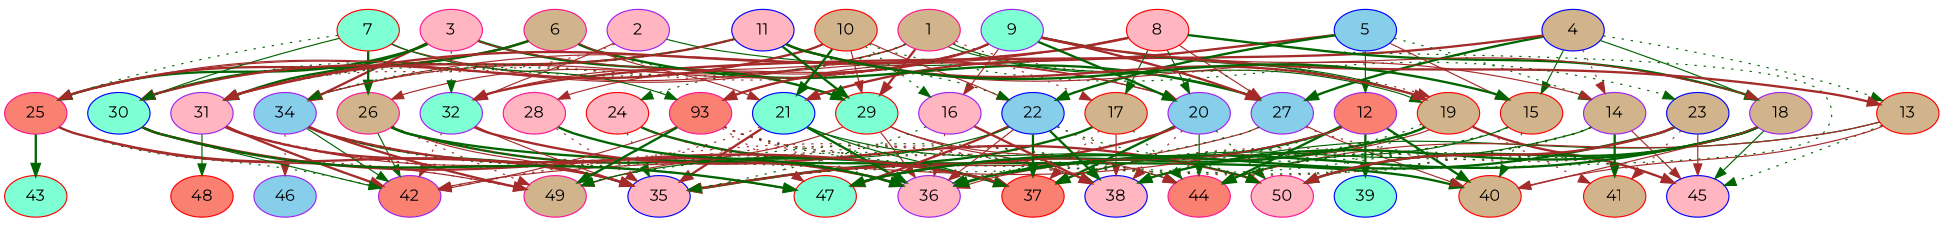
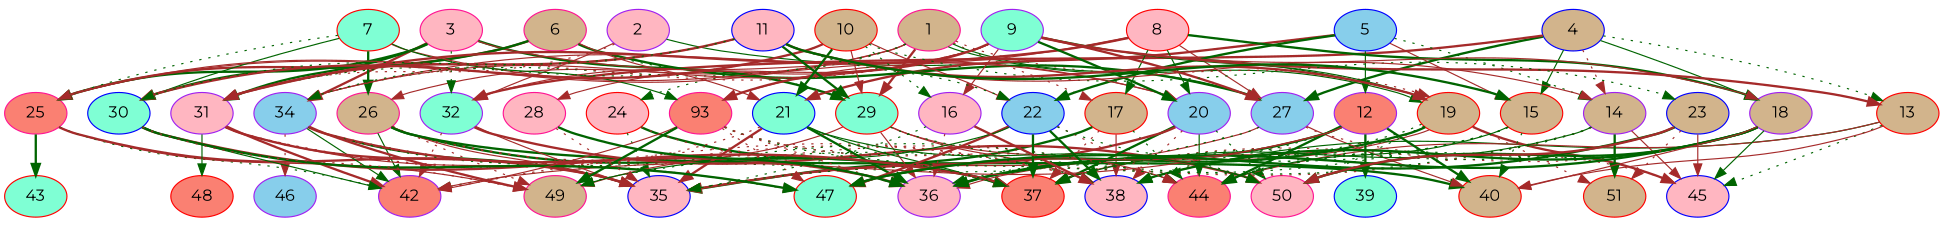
  digraph {
    fontname=Montserrat
    node [alpha=0.08 color=red fillcolor=tan fontname=Montserrat style=filled]
    edge [color=darkgreen fontname=Montserrat style=dotted]
    1 [alpha=0.07 color=deeppink expect_size=796857296280861824]
    17 [alpha=0.02 expect_size=7814469319310579]
    19 [alpha=0.05 expect_size=233598776137682080]
    24 [alpha=0.04 expect_size=1799285324694683648000 fillcolor=lightpink]
    25 [alpha=0.05 color=deeppink expect_size=41944809996288000000 fillcolor=salmon]
    26 [alpha=0.06 color=deeppink expect_size=19836764789993412]
    27 [color=purple expect_size=179707351798746144 fillcolor=skyblue]
    29 [alpha=0.03 expect_size=1560717806528129662976 fillcolor=aquamarine]
    34 [alpha=0.13 color=purple expect_size=209969683951060516864 fillcolor=skyblue]
    37 [alpha=0.14 expect_size=1289455016850443206656 fillcolor=salmon]
    38 [alpha=0.06 color=blue expect_size=1633678378930696960 fillcolor=lightpink]
    44 [alpha=0.07 color=deeppink expect_size=449340647288380325888 fillcolor=salmon]
    35 [alpha=0.12 color=blue expect_size=24019000623104000000 fillcolor=lightpink]
    36 [alpha=0.01 color=purple expect_size=1775049298632732 fillcolor=lightpink]
    47 [alpha=0.19 expect_size=1052017090843543680 fillcolor=aquamarine]
    45 [alpha=0.07 color=blue expect_size=14782280772461600 fillcolor=lightpink]
-   41 [alpha=0.11 expect_size=120636148133480048]
+   41 [alpha=0.11 expect_size=120636148133480048 label=51]
    50 [alpha=0.05 color=deeppink expect_size=2132094026978607235072 fillcolor=lightpink]
    42 [alpha=0.10 color=purple expect_size=135654232558640562176 fillcolor=salmon]
    49 [alpha=0.09 color=deeppink expect_size=34273010642585792]
    43 [alpha=0.09 expect_size=70923621394844483584 fillcolor=aquamarine]
    40 [alpha=0.16 expect_size=8159205922434973696]
    46 [alpha=0.13 color=purple expect_size=7745608673656943 fillcolor=skyblue]
    2 [alpha=0.16 color=purple expect_size=26624859836816293888 fillcolor=lightpink]
    31 [color=purple expect_size=632873565213251712 fillcolor=lightpink]
    32 [alpha=0.03 color=purple expect_size=2814824786403217408 fillcolor=aquamarine]
    48 [alpha=0.16 expect_size=557424071106137984 fillcolor=salmon]
    3 [color=deeppink expect_size=5381768244824997 fillcolor=lightpink]
    20 [alpha=0.17 color=purple expect_size=2403323023963565 fillcolor=skyblue]
    4 [alpha=0.12 color=blue expect_size=51051057109260688]
    13 [expect_size=1663057575083907840]
    14 [alpha=0.07 color=purple expect_size=325339630036476]
    15 [alpha=0.02 expect_size=1907772968937311744]
    18 [alpha=0.17 color=purple expect_size=302947364978855]
    5 [color=blue expect_size=1596417692993060864000 fillcolor=skyblue]
    12 [alpha=0.17 color=purple expect_size=2110357302028760252416 fillcolor=salmon]
    21 [alpha=0.17 color=blue expect_size=657047748013269760 fillcolor=aquamarine]
    22 [alpha=0.04 color=blue expect_size=3680797527160998 fillcolor=skyblue]
    39 [alpha=0.05 color=blue expect_size=114041919170851024 fillcolor=aquamarine]
    6 [alpha=0.14 color=deeppink expect_size=541249891278593600]
    30 [alpha=0.17 color=blue expect_size=16564878704557008 fillcolor=aquamarine]
    7 [alpha=0.15 expect_size=245695326188020768 fillcolor=aquamarine]
    n43 [alpha=0.15 color=deeppink expect_size=34987556022408772 fillcolor=salmon label=93]
    8 [alpha=0.15 expect_size=1185577584877728 fillcolor=lightpink]
    9 [alpha=0.19 color=purple expect_size=32559250024169888 fillcolor=aquamarine]
    16 [alpha=0.11 color=purple expect_size=1179777608154886438912 fillcolor=lightpink]
    28 [alpha=0.03 color=deeppink expect_size=9459907835879876 fillcolor=lightpink]
    10 [alpha=0.02 expect_size=1400837668806806470656]
    23 [alpha=0.15 color=blue expect_size=1238549546154564352]
    11 [alpha=0.13 color=blue expect_size=7095584746773205 fillcolor=lightpink]
    1 -> 17 [color=brown]
    1 -> 19 [style=solid]
    1 -> 19 [color=brown]
    1 -> 24
    1 -> 25 [color=brown style=solid]
    1 -> 26 [color=brown style=solid]
    1 -> 27 [style=solid]
    1 -> 29 [color=brown style=bold]
    1 -> 34
    17 -> 37 [color=brown]
    17 -> 38 [color=brown style=solid]
    17 -> 44
    17 -> 35 [style=bold]
    19 -> 37 [color=brown style=solid]
    19 -> 38 [color=brown]
    19 -> 44
    19 -> 36
    19 -> 36 [color=brown style=solid]
    19 -> 47 [style=bold]
    19 -> 45 [color=brown style=bold]
    19 -> 41 [color=brown]
    19 -> 50
    24 -> 37 [style=bold]
    24 -> 35
    24 -> 36 [color=brown]
    25 -> 35 [color=brown style=bold]
    25 -> 42
    25 -> 49 [color=brown style=solid]
    25 -> 43 [style=bold]
    26 -> 37 [style=bold]
    26 -> 44 [color=brown]
    26 -> 35 [color=brown style=solid]
    26 -> 36 [color=brown]
    26 -> 42 [style=solid]
    26 -> 49 [color=brown]
    26 -> 40 [style=bold]
    27 -> 35 [color=brown style=solid]
    27 -> 45 [color=brown]
    27 -> 42
    27 -> 40 [color=brown style=solid]
    29 -> 38 [color=brown style=solid]
    29 -> 44 [color=brown style=solid]
    29 -> 36 [color=brown style=solid]
-   8 -> 50
+   29 -> 50
    29 -> 49 [color=brown style=solid]
    34 -> 38 [color=brown]
    34 -> 44
    34 -> 35 [style=solid]
    34 -> 36 [color=brown style=bold]
    34 -> 47
    34 -> 42 [style=solid]
    34 -> 49 [color=brown style=bold]
    34 -> 46 [color=brown]
    2 -> 19 [style=solid]
    2 -> 31 [color=brown]
    2 -> 32 [color=brown style=solid]
    31 -> 37 [color=brown]
    31 -> 38 [color=brown]
    31 -> 35 [color=brown style=bold]
    31 -> 47 [color=brown style=solid]
    31 -> 42 [color=brown style=bold]
    31 -> 48 [style=solid]
    32 -> 35 [color=brown style=solid]
    32 -> 50 [color=brown style=bold]
    32 -> 42 [color=brown]
    3 -> 25 [style=bold]
    3 -> 29 [style=bold]
    3 -> 34 [color=brown style=bold]
    3 -> 31 [style=bold]
    3 -> 32
    3 -> 20 [color=brown style=solid]
    20 -> 37 [style=bold]
    20 -> 38 [color=brown]
    20 -> 44 [style=solid]
    20 -> 35 [color=brown style=bold]
    20 -> 50
    4 -> 27 [style=bold]
    4 -> 32 [color=brown style=bold]
    4 -> 13
    4 -> 14 [color=brown]
    4 -> 15 [style=solid]
    4 -> 18 [style=solid]
    13 -> 38 [style=solid]
    13 -> 44 [color=brown style=solid]
    13 -> 45
    13 -> 40 [color=brown style=solid]
    14 -> 37 [style=solid]
    14 -> 35 [color=brown]
    14 -> 45 [color=brown style=solid]
    14 -> 41 [style=bold]
    14 -> 50
    14 -> 49
    15 -> 38
    15 -> 44 [style=solid]
    15 -> 35
    15 -> 36
    15 -> 40
    18 -> 37 [color=brown]
    18 -> 38 [style=bold]
    18 -> 44
    18 -> 36 [style=bold]
    18 -> 45 [style=solid]
    18 -> 50 [style=bold]
    18 -> 40 [color=brown style=solid]
    5 -> 14
    5 -> 15 [color=brown style=solid]
    5 -> 12 [style=solid]
    5 -> 21 [color=brown style=bold]
    5 -> 22 [style=bold]
    12 -> 37
    12 -> 38
    12 -> 44 [style=bold]
    12 -> 36 [style=bold]
    12 -> 47 [color=brown style=solid]
    12 -> 42 [color=brown style=solid]
    12 -> 40 [style=bold]
    12 -> 39 [style=bold]
    21 -> 37 [style=solid]
    21 -> 35 [color=brown style=bold]
    21 -> 36 [style=bold]
    21 -> 50 [style=solid]
    21 -> 42 [color=brown]
    22 -> 37 [style=bold]
    22 -> 38 [style=bold]
    22 -> 44 [color=brown]
-   22 -> 36 [color=brown style=solid]
    22 -> 47 [color=brown style=bold]
    22 -> 50
    22 -> 49 [style=solid]
    6 -> 25 [color=brown style=bold]
    6 -> 27 [style=bold]
    6 -> 29
    6 -> 21 [color=brown style=solid]
    6 -> 30 [style=bold]
    30 -> 37 [color=brown style=bold]
    30 -> 47 [style=bold]
    30 -> 42 [style=solid]
    30 -> 49 [color=brown]
    7 -> 25
    7 -> 26 [style=bold]
    7 -> 20 [color=brown style=solid]
    7 -> 30 [style=solid]
    7 -> n43 [style=solid]
    n43 -> 37
    n43 -> 38
    n43 -> 44 [color=brown]
    n43 -> 36 [color=brown]
    n43 -> 47 [color=brown]
    n43 -> 42 [color=brown style=solid]
    n43 -> 49 [style=bold]
    8 -> 17 [style=solid]
    8 -> 27 [color=brown style=solid]
    8 -> 34 [color=brown style=solid]
    8 -> 31 [color=brown style=bold]
    8 -> 20 [style=solid]
    8 -> 18 [style=bold]
    8 -> n43 [color=brown style=solid]
    9 -> 19 [style=solid]
    9 -> 27 [color=brown style=bold]
    9 -> 34 [color=brown style=solid]
    9 -> 31 [color=brown]
    9 -> 32 [color=brown style=solid]
    9 -> 20 [style=bold]
    9 -> 13 [color=brown style=bold]
    9 -> 18 [color=brown style=solid]
    9 -> n43 [color=brown style=bold]
    9 -> 16 [color=brown style=solid]
    9 -> 28 [color=brown style=solid]
    16 -> 38 [color=brown style=bold]
    16 -> 35
    16 -> 36 [color=brown]
    28 -> 35 [color=brown]
    28 -> 36 [style=bold]
    10 -> 29 [color=brown style=solid]
    10 -> 31
    10 -> 21 [style=bold]
    10 -> 22 [color=brown style=solid]
    10 -> 30 [color=brown style=bold]
    10 -> 16
    10 -> 23
    23 -> 37
    23 -> 44
    23 -> 47 [style=bold]
    23 -> 45 [color=brown style=solid]
    23 -> 41 [color=brown]
    23 -> 50 [color=brown style=bold]
    11 -> 19 [color=brown style=bold]
    11 -> 25 [color=brown style=solid]
    11 -> 29 [style=bold]
    11 -> 34
    11 -> 31 [color=brown style=bold]
    11 -> 14 [color=brown style=solid]
    11 -> 15 [style=bold]
    11 -> 22
    11 -> 30
  }
